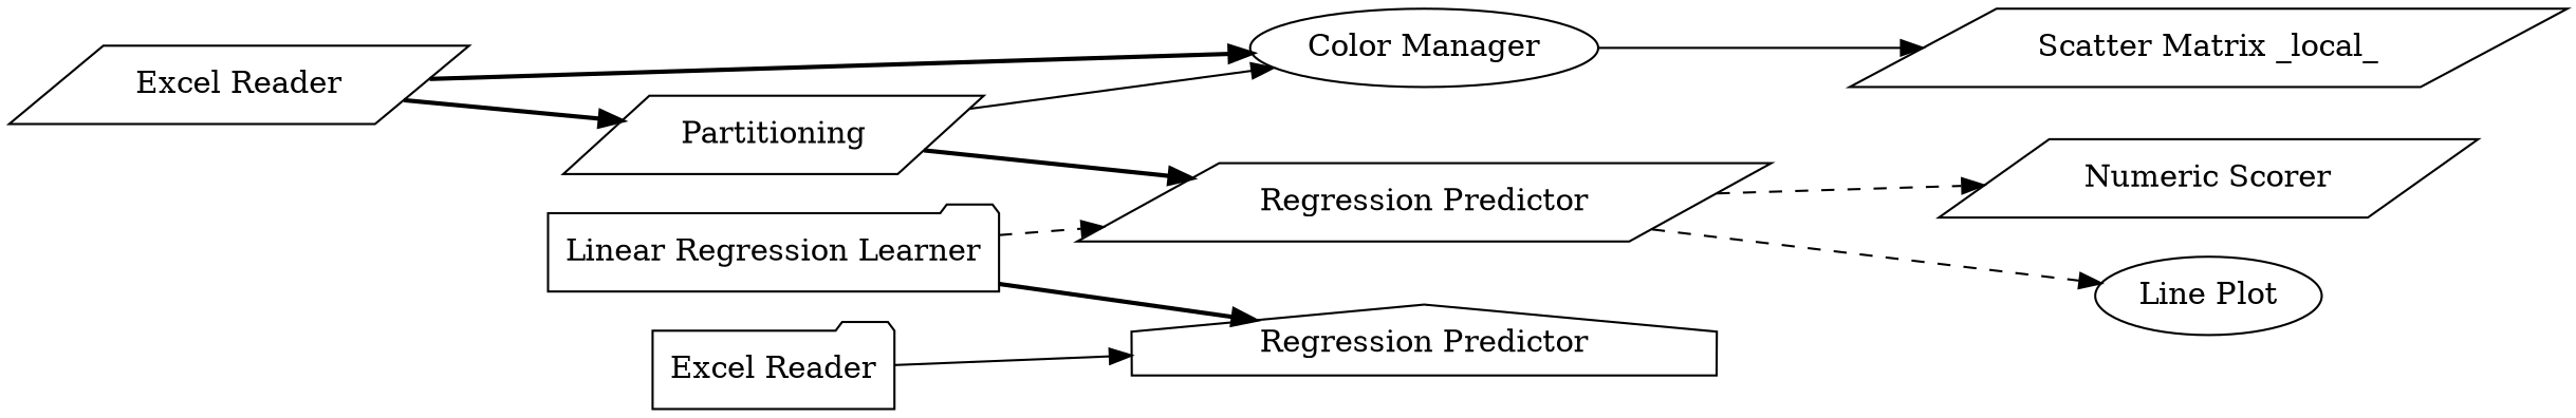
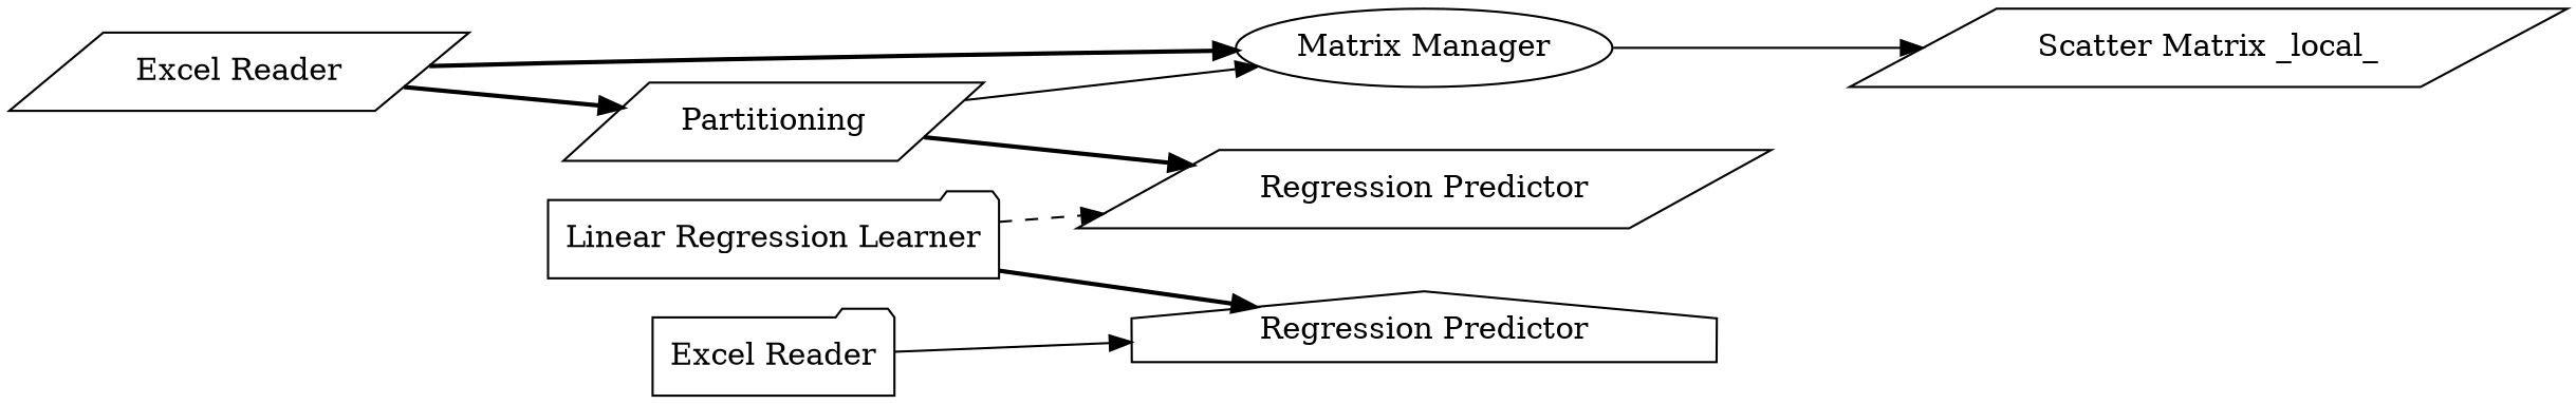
  digraph {
    rankdir=LR
    node [shape=parallelogram]
    edge [style=bold]
    n1 [label="Excel Reader"]
    n2 [label=Partitioning]
-   n3 [label="Color Manager" shape=ellipse]
+   n3 [label="Matrix Manager" shape=ellipse]
    n4 [label="Regression Predictor"]
    n5 [label="Scatter Matrix _local_"]
    n6 [label="Linear Regression Learner" shape=folder]
    n7 [label="Regression Predictor" shape=house]
-   n8 [label="Numeric Scorer"]
-   n9 [label="Line Plot" shape=ellipse]
    n10 [label="Excel Reader" shape=folder]
    n1 -> n2
    n1 -> n3
    n2 -> n3 [style=solid]
    n2 -> n4
    n3 -> n5 [style=solid]
-   n4 -> n8 [style=dashed]
-   n4 -> n9 [style=dashed]
    n6 -> n4 [style=dashed]
    n6 -> n7
    n10 -> n7 [style=solid]
  }
